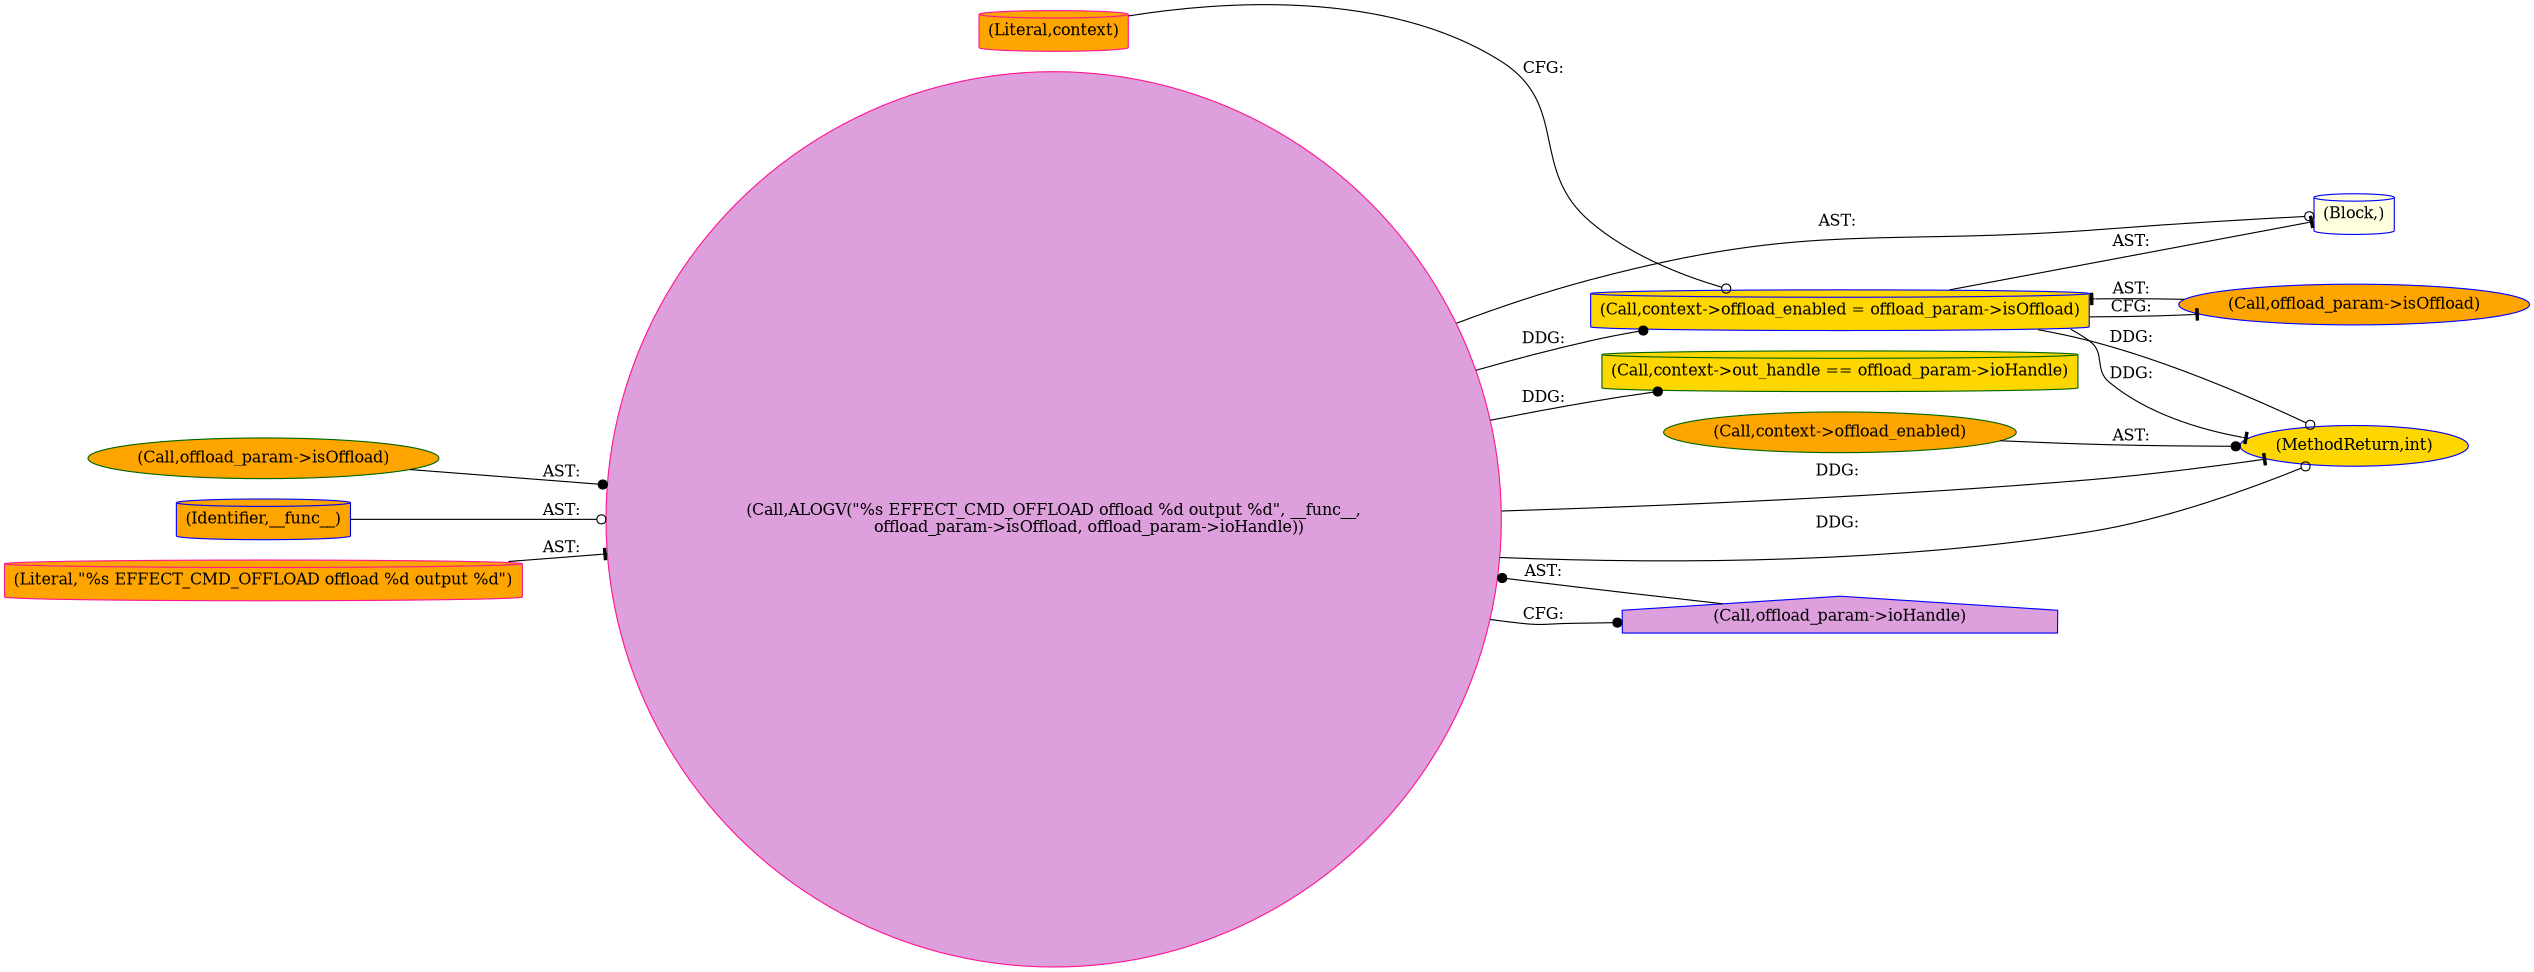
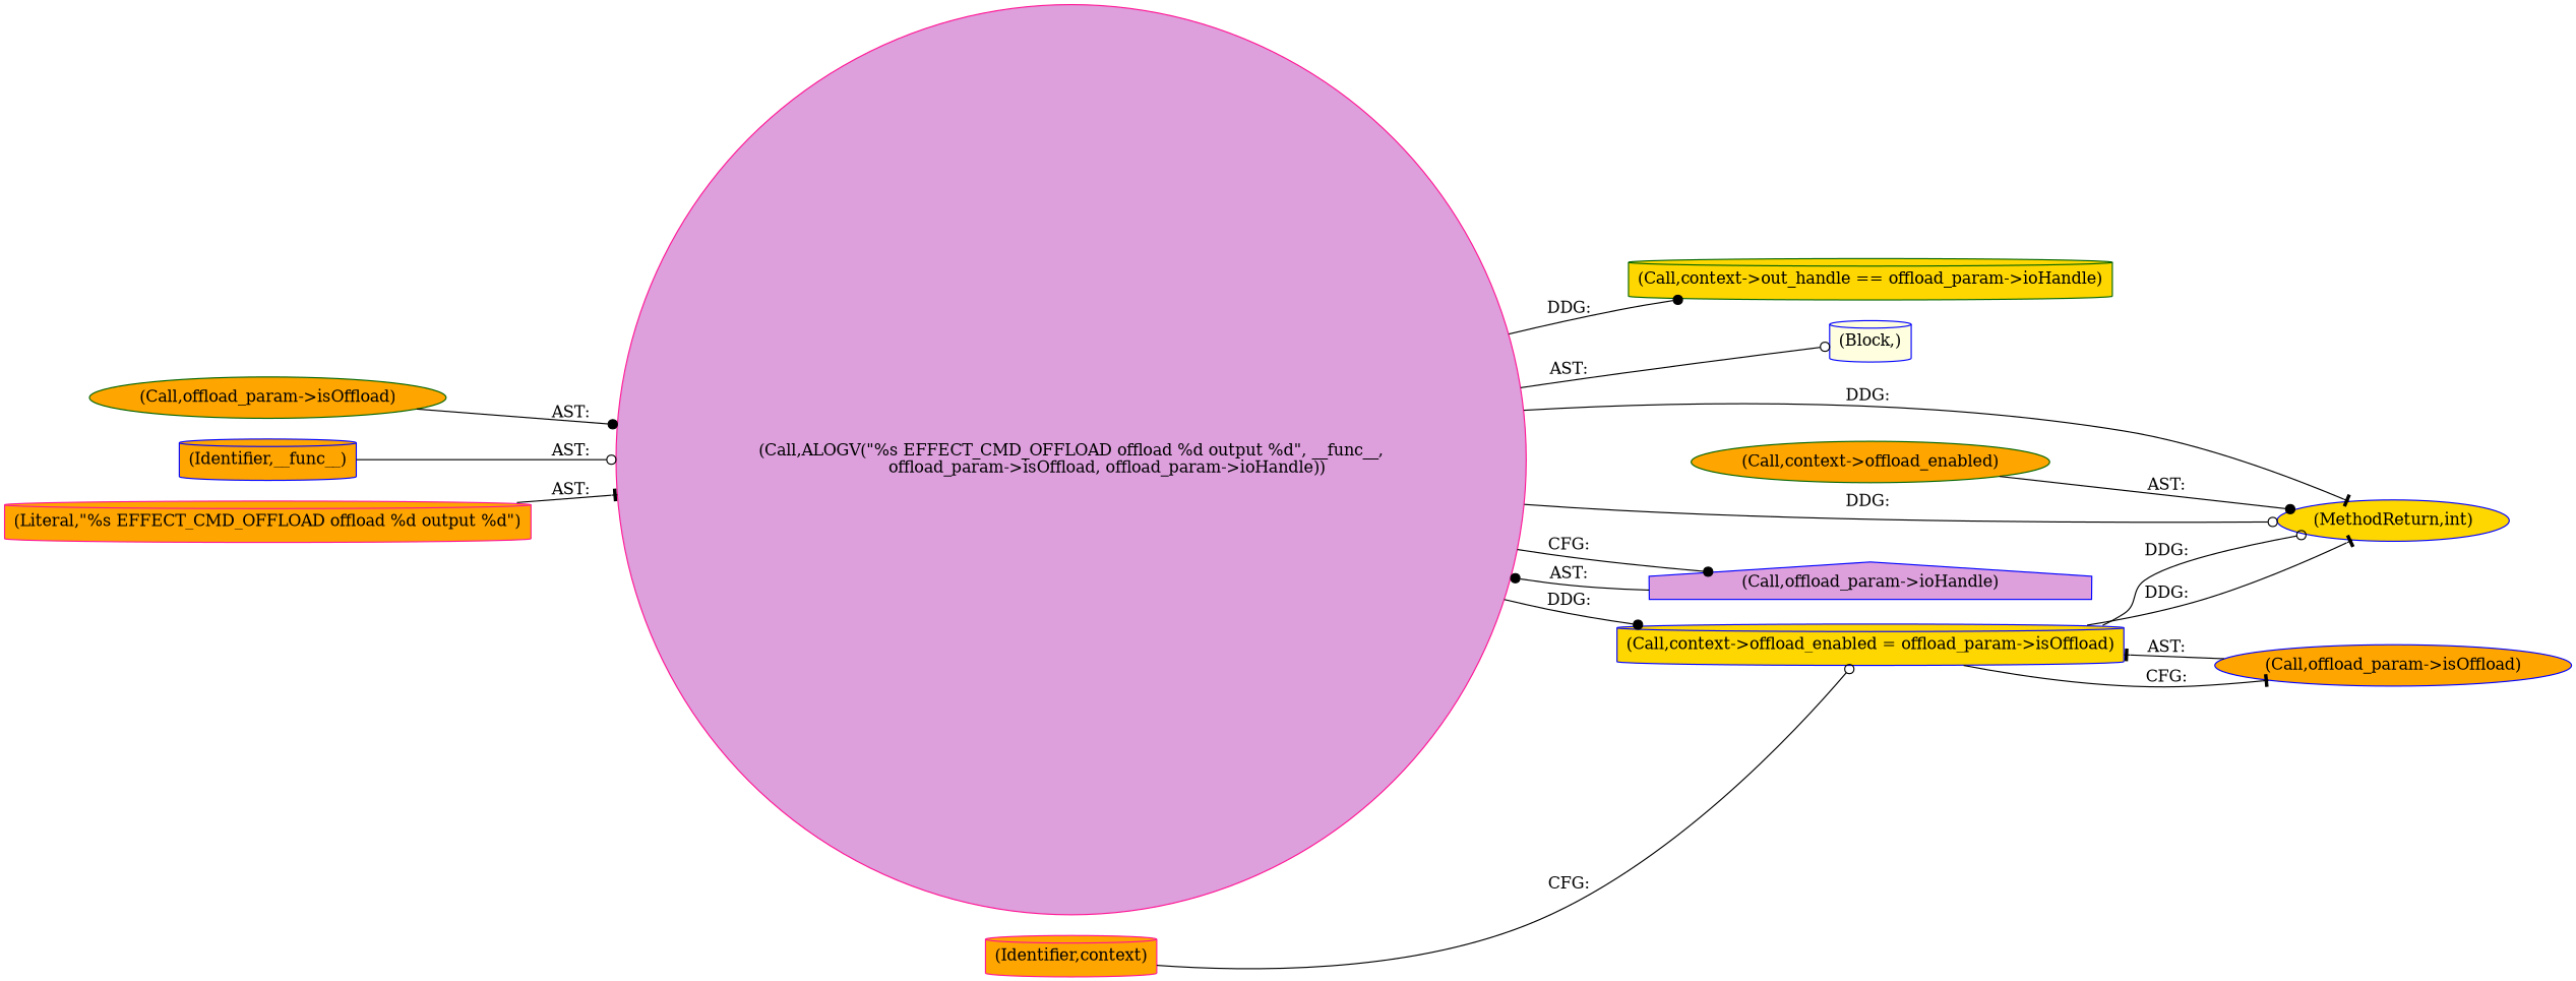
  digraph {
    rankdir=LR
    node [color=blue fillcolor=orange shape=cylinder style=filled]
    edge [arrowhead=tee]
    n1 [fillcolor=gold label="(Call,context->offload_enabled = offload_param->isOffload)"]
    n2 [label="(Call,offload_param->isOffload)" shape=ellipse]
    n3 [fillcolor=lightyellow label="(Block,)"]
    n4 [fillcolor=gold label="(MethodReturn,int)" shape=ellipse]
    n5 [color=deeppink fillcolor=plum label="(Call,ALOGV(\"%s EFFECT_CMD_OFFLOAD offload %d output %d\", __func__,\n              offload_param->isOffload, offload_param->ioHandle))" shape=circle]
    n6 [fillcolor=plum label="(Call,offload_param->ioHandle)" shape=house]
    n7 [color=darkgreen fillcolor=gold label="(Call,context->out_handle == offload_param->ioHandle)"]
    n8 [color=darkgreen label="(Call,context->offload_enabled)" shape=ellipse]
    n9 [color=darkgreen label="(Call,offload_param->isOffload)" shape=ellipse]
-   n10 [color=deeppink label="(Literal,context)"]
+   n10 [color=deeppink label="(Identifier,context)"]
    n11 [label="(Identifier,__func__)"]
    n12 [color=deeppink label="(Literal,\"%s EFFECT_CMD_OFFLOAD offload %d output %d\")"]
    n1 -> n2 [label="CFG: "]
-   n1 -> n3 [label="AST: "]
    n1 -> n4 [arrowhead=odot label="DDG: "]
    n1 -> n4 [label="DDG: "]
    n2 -> n1 [label="AST: "]
    n5 -> n1 [arrowhead=dot label="DDG: "]
    n5 -> n3 [arrowhead=odot label="AST: "]
    n5 -> n4 [arrowhead=odot label="DDG: "]
    n5 -> n4 [label="DDG: "]
    n5 -> n6 [arrowhead=dot label="CFG: "]
    n5 -> n7 [arrowhead=dot label="DDG: "]
    n6 -> n5 [arrowhead=dot label="AST: "]
    n8 -> n4 [arrowhead=dot label="AST: "]
    n9 -> n5 [arrowhead=dot label="AST: "]
    n10 -> n1 [arrowhead=odot label="CFG: "]
    n11 -> n5 [arrowhead=odot label="AST: "]
    n12 -> n5 [label="AST: "]
  }
